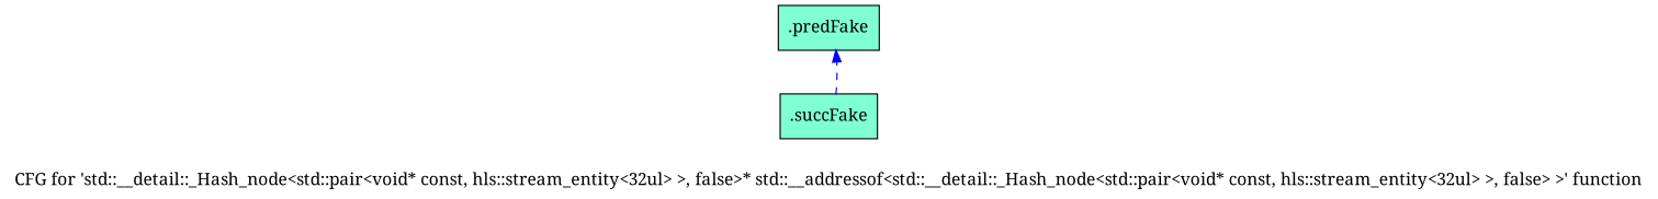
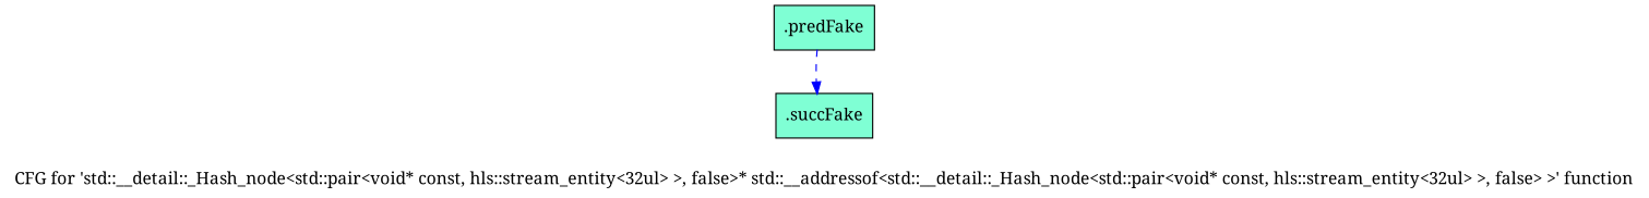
  digraph {
    label="CFG for 'std::__detail::_Hash_node\<std::pair\<void* const, hls::stream_entity\<32ul\> \>, false\>* std::__addressof\<std::__detail::_Hash_node\<std::pair\<void* const, hls::stream_entity\<32ul\> \>, false\> \>' function"
    fontname="Noto Serif"
    node [shape=record style=filled fillcolor=aquamarine fontname="Noto Serif"]
    n1 [label="{.predFake}"]
    n2 [filename="/mnt/xilinx/Vitis_HLS/2021.2/tps/lnx64/gcc-6.2.0/lib/gcc/x86_64-pc-linux-gnu/6.2.0/../../../../include/c++/6.2.0/bits/move.h" label="{.succFake}" linenumber=49]
-   n2 -> n1 [execusionnum=1 filename="/mnt/xilinx/Vitis_HLS/2021.2/tps/lnx64/gcc-6.2.0/lib/gcc/x86_64-pc-linux-gnu/6.2.0/../../../../include/c++/6.2.0/bits/move.h" color=blue style=dashed fontname="Noto Serif"]
+   n1 -> n2 [execusionnum=1 filename="/mnt/xilinx/Vitis_HLS/2021.2/tps/lnx64/gcc-6.2.0/lib/gcc/x86_64-pc-linux-gnu/6.2.0/../../../../include/c++/6.2.0/bits/move.h" color=blue style=dashed fontname="Noto Serif"]
  }
